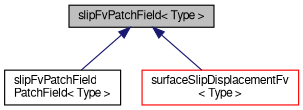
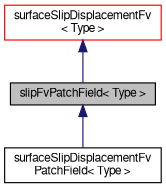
  digraph {
    node [color=black fontname=FreeSans fontsize=10 shape=record]
    edge [color=midnightblue dir=back fontname=FreeSans fontsize=10 labelfontname=FreeSans labelfontsize=10 style=solid]
    n1 [fillcolor=grey75 fontcolor=black height=0.2 label="slipFvPatchField\< Type \>" style=filled width=0.4]
-   n2 [height=0.2 label="slipFvPatchField\lPatchField\< Type \>" width=0.4]
+   n2 [height=0.2 label="surfaceSlipDisplacementFv\lPatchField\< Type \>" width=0.4]
    n3 [color=red height=0.2 label="surfaceSlipDisplacementFv\l\< Type \>" width=0.4]
    n1 -> n2
-   n1 -> n3
+   n3 -> n1
  }
